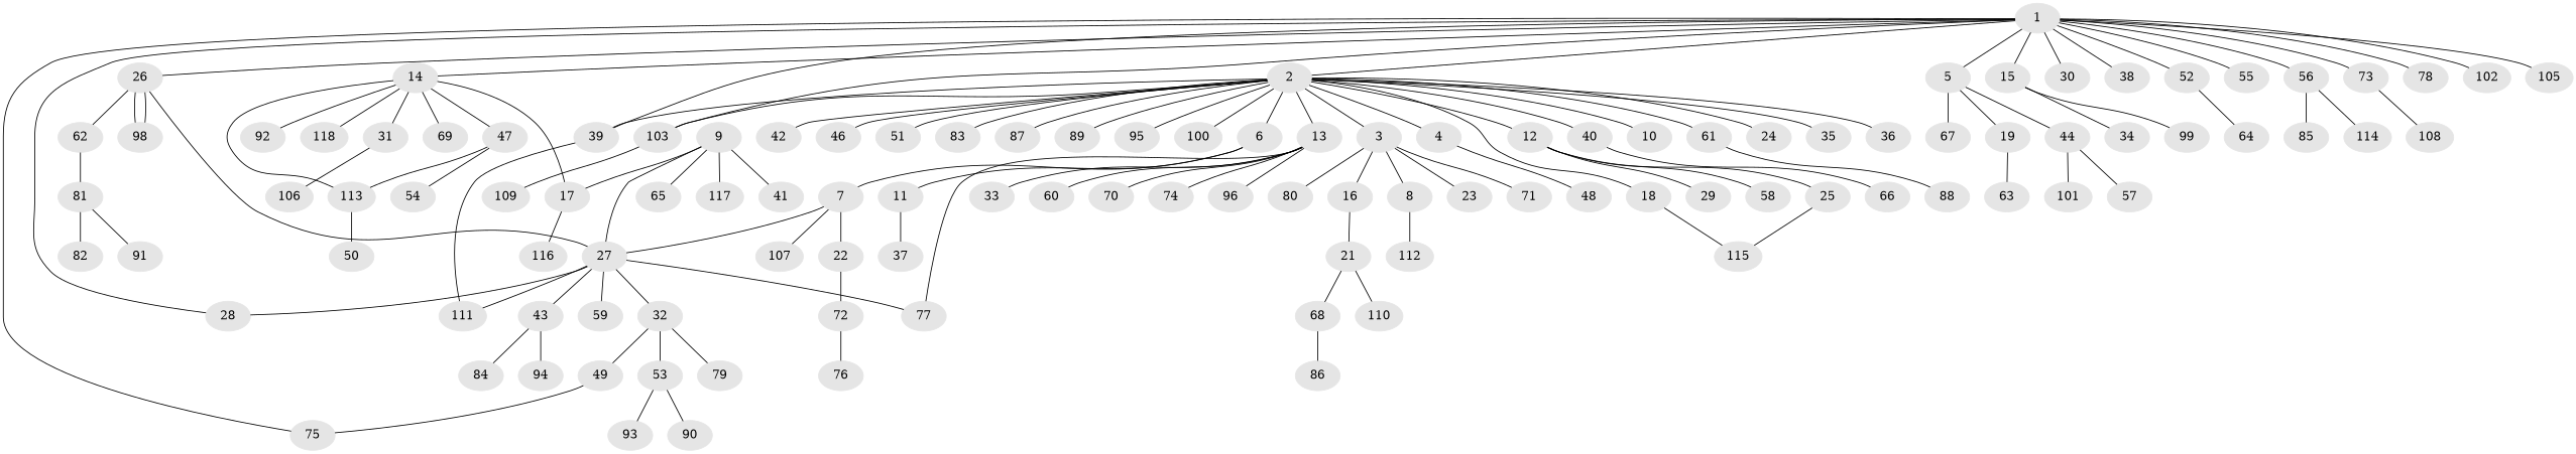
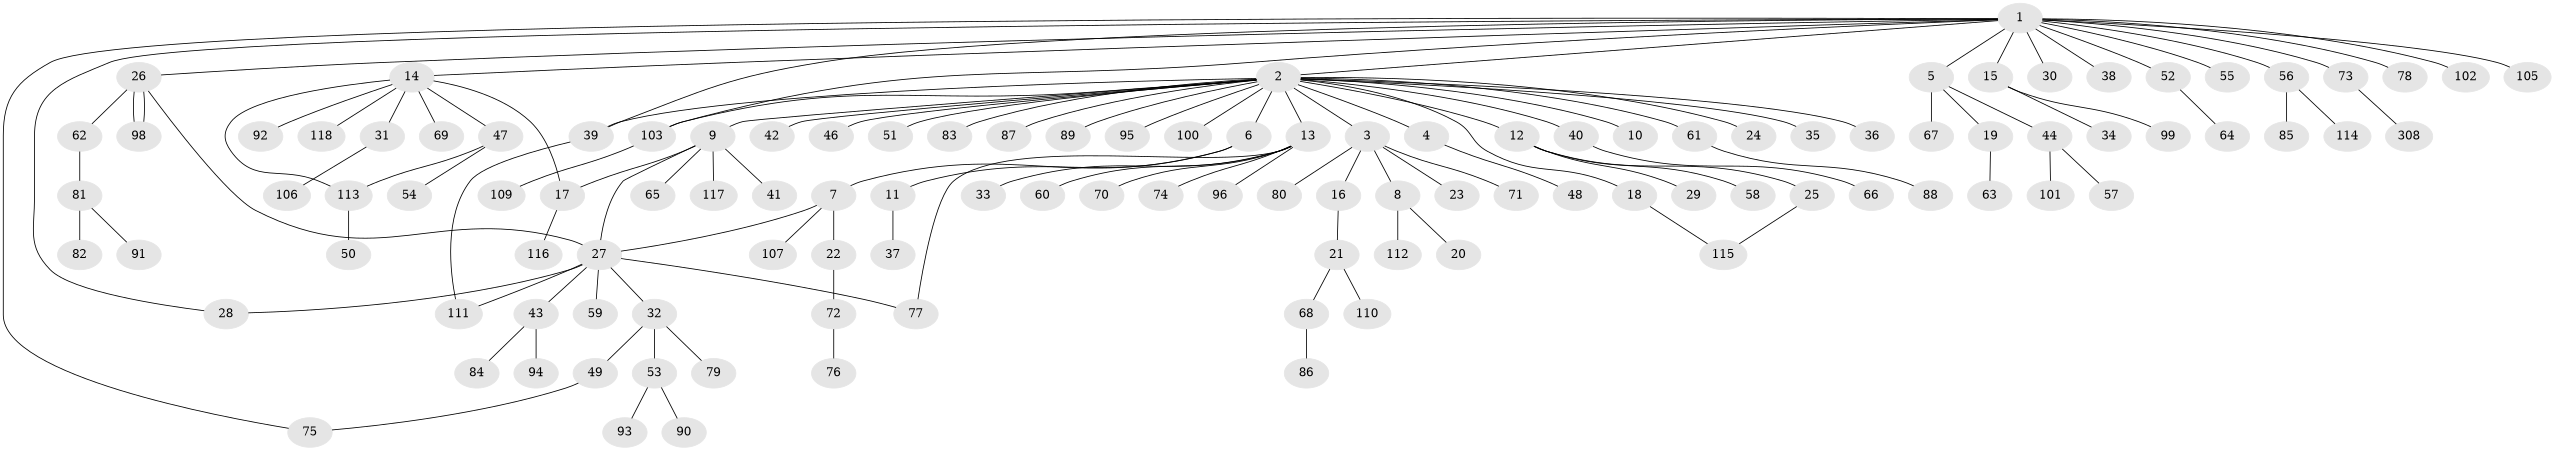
  graph {
    fontname="DejaVu Serif"
    node [color=gray90 fontname="DejaVu Serif" style=filled]
    edge [fontname="DejaVu Serif"]
    1
    2
    5
    14
    15
    26
    28
    30
    38
    39
    52
    55
    56
    73
    75
    78
    102
    103
    105
    3
    4
    6
    9
    10
    12
    13
    18
    24
    35
    36
    40
    42
    46
    51
    61
    83
    87
    89
    95
    100
    19
    44
    67
    17
    31
    47
    69
    92
    113
    118
    34
    99
    27
    62
    98
    111
    64
    85
    114
-   108
+   108 [label=308]
    109
    8
    16
    23
    71
    80
    48
    7
    11
    41
    65
    117
    25
    29
    58
    33
    60
    70
    74
    77
    96
    115
    66
    88
+   20
    112
    21
    63
    57
    101
    22
    107
    37
    72
    32
    43
    59
    116
    106
    54
    50
    68
    110
    86
    76
    81
    49
    53
    79
    84
    94
    90
    93
    82
    91
    1 -- 2
    1 -- 5
    1 -- 14
    1 -- 15
    1 -- 26
    1 -- 28
    1 -- 30
    1 -- 38
    1 -- 39
    1 -- 52
    1 -- 55
    1 -- 56
    1 -- 73
    1 -- 75
    1 -- 78
    1 -- 102
    1 -- 103
    1 -- 105
    2 -- 39
    2 -- 103
    2 -- 3
    2 -- 4
    2 -- 6
+   2 -- 9
    2 -- 10
    2 -- 12
    2 -- 13
    2 -- 18
    2 -- 24
    2 -- 35
    2 -- 36
    2 -- 40
    2 -- 42
    2 -- 46
    2 -- 51
    2 -- 61
    2 -- 83
    2 -- 87
    2 -- 89
    2 -- 95
    2 -- 100
    5 -- 19
    5 -- 44
    5 -- 67
    14 -- 17
    14 -- 31
    14 -- 47
    14 -- 69
    14 -- 92
    14 -- 113
    14 -- 118
    15 -- 34
    15 -- 99
    26 -- 27
    26 -- 62
    26 -- 98
    26 -- 98
    39 -- 111
    52 -- 64
    56 -- 85
    56 -- 114
    73 -- 108
    103 -- 109
    3 -- 8
    3 -- 16
    3 -- 23
    3 -- 71
    3 -- 80
    4 -- 48
    6 -- 7
    6 -- 11
    9 -- 17
    9 -- 27
    9 -- 41
    9 -- 65
    9 -- 117
    12 -- 25
    12 -- 29
    12 -- 58
    13 -- 33
    13 -- 60
    13 -- 70
    13 -- 74
    13 -- 77
    13 -- 96
    18 -- 115
    40 -- 66
    61 -- 88
    19 -- 63
    44 -- 57
    44 -- 101
    17 -- 116
    31 -- 106
    47 -- 113
    47 -- 54
    113 -- 50
    27 -- 28
    27 -- 111
    27 -- 77
    27 -- 32
    27 -- 43
    27 -- 59
    62 -- 81
+   8 -- 20
    8 -- 112
    16 -- 21
    7 -- 27
    7 -- 22
    7 -- 107
    11 -- 37
    25 -- 115
    21 -- 68
    21 -- 110
    22 -- 72
    72 -- 76
    32 -- 49
    32 -- 53
    32 -- 79
    43 -- 84
    43 -- 94
    68 -- 86
    81 -- 82
    81 -- 91
    49 -- 75
    53 -- 90
    53 -- 93
  }
